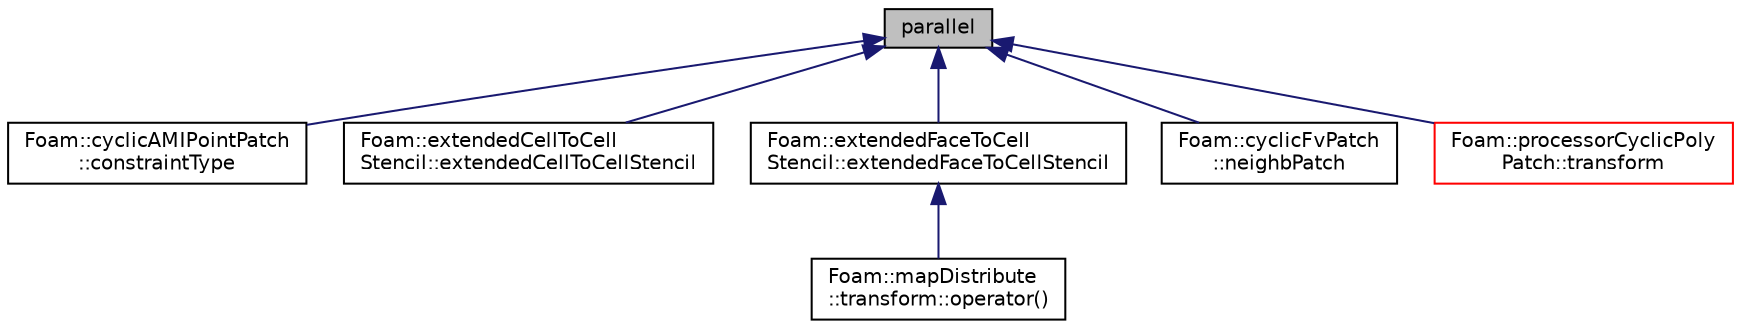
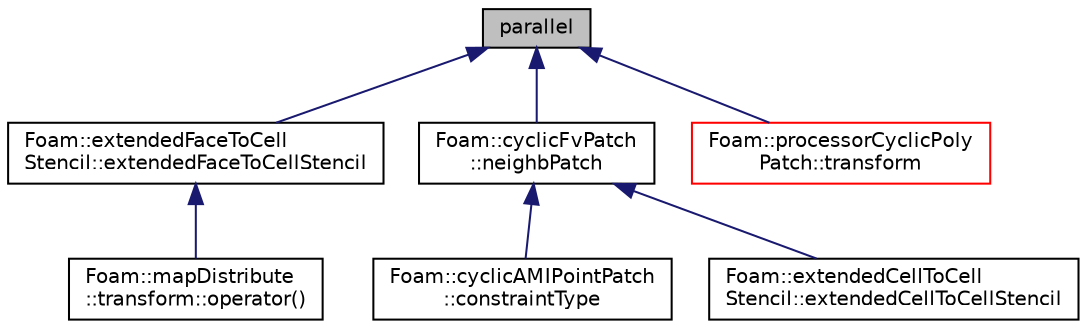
  digraph {
    rankdir=TB
    node [color=black fontname=Helvetica fontsize=10 shape=record]
    edge [color=midnightblue dir=back fontname=Helvetica fontsize=10 labelfontname=Helvetica labelfontsize=10 style=solid]
    n1 [fillcolor=grey75 fontcolor=black height=0.2 label=parallel style=filled width=0.4]
    n2 [height=0.2 label="Foam::cyclicAMIPointPatch\l::constraintType" width=0.4]
    n3 [height=0.2 label="Foam::extendedCellToCell\lStencil::extendedCellToCellStencil" width=0.4]
    n4 [height=0.2 label="Foam::extendedFaceToCell\lStencil::extendedFaceToCellStencil" width=0.4]
    n5 [height=0.2 label="Foam::cyclicFvPatch\l::neighbPatch" width=0.4]
    n6 [color=red height=0.2 label="Foam::processorCyclicPoly\lPatch::transform" width=0.4]
    n7 [height=0.2 label="Foam::mapDistribute\l::transform::operator()" width=0.4]
-   n1 -> n2
-   n1 -> n3
+   n5 -> n2
+   n5 -> n3
    n1 -> n4
    n1 -> n5
    n1 -> n6
    n4 -> n7
  }
